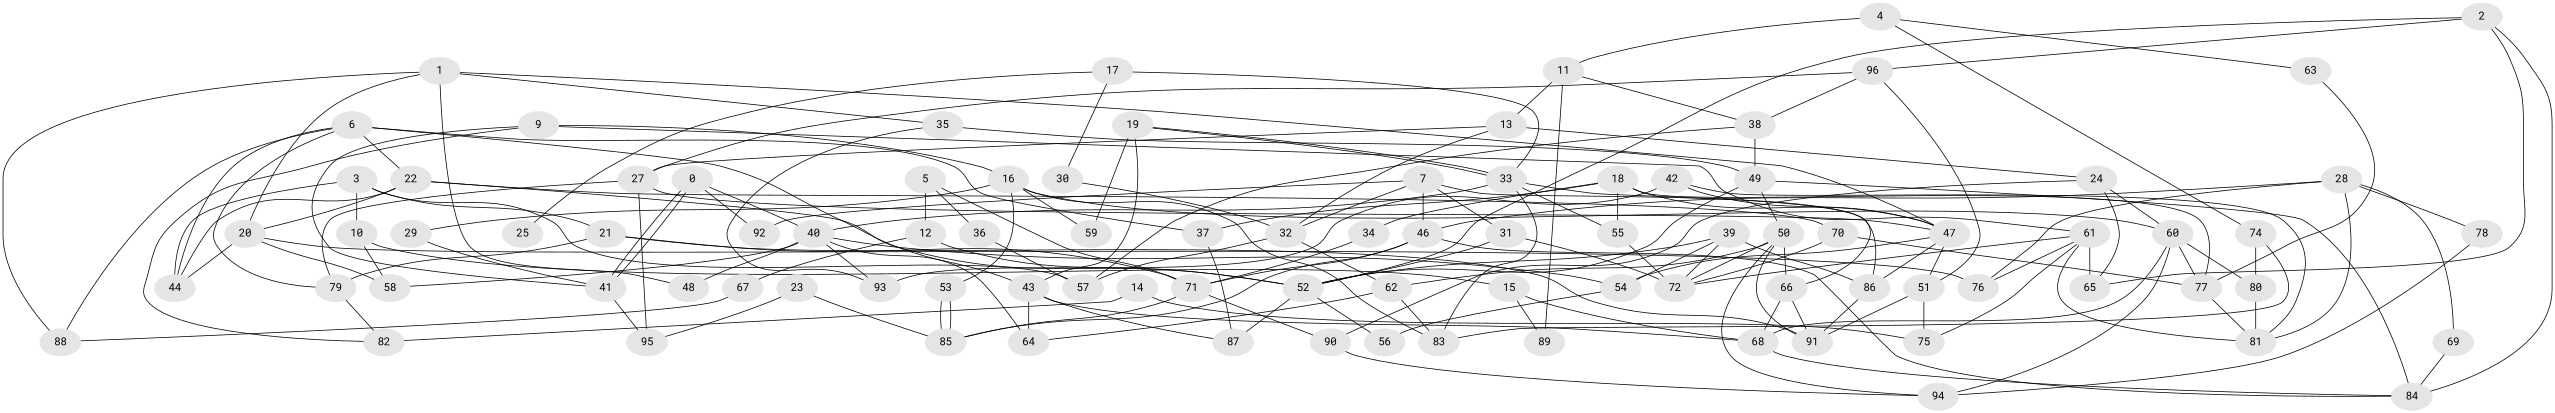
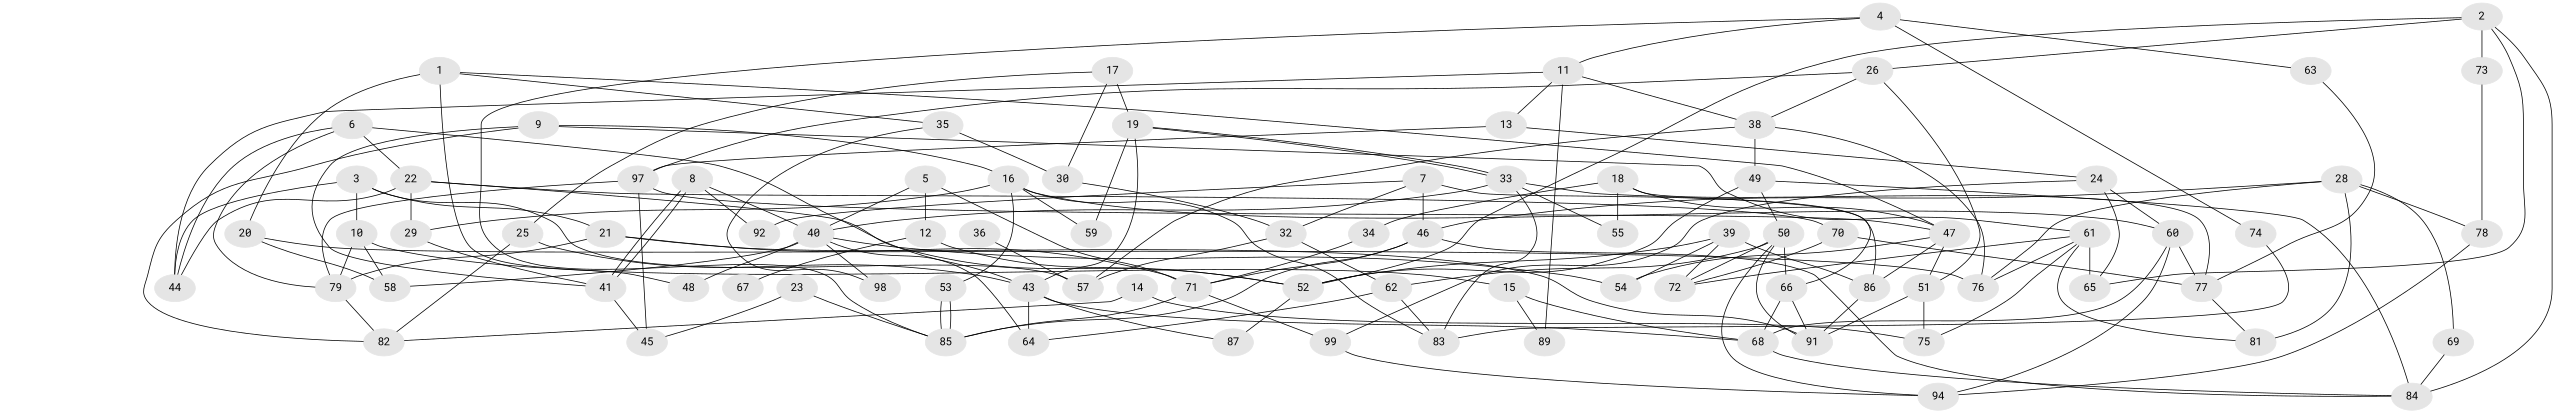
  graph {
    fontname="Roboto Mono"
    node [color=gray90 fontname="Roboto Mono" style=filled]
    edge [fontname="Roboto Mono"]
    1
    20
    35
    47
    48
-   88
    58
    76
    49
-   93
+   93 [label=98]
    86
    51
    54
    2
-   26 [label=96]
+   26
    52
    65
+   73
    84
    38
-   27
+   27 [label=97]
    87
-   56
    78
    3
    10
    21
    44
    57
    79
    15
    71
    91
    4
    11
    63
    74
    85
    13
    89
    77
    83
-   80
    5
    12
    36
    67
-   90
+   90 [label=99]
    6
    22
-   37
    43
    29
    70
    68
    64
    82
    7
-   31
    32
    46
    92
    72
    62
-   8 [label=0]
+   8
    40
    41
-   45 [label=95]
+   45
    9
    16
    61
    53
    59
    60
    75
    81
    24
    30
    14
    94
    17
    19
    25
    33
    18
    34
    55
    66
    23
    28
    69
    50
    39
-   42
    1 -- 20
    1 -- 35
    1 -- 47
    1 -- 48
-   1 -- 88
    20 -- 58
    20 -- 76
-   35 -- 49
+   35 -- 30
    35 -- 93
    47 -- 86
    47 -- 51
    47 -- 54
    49 -- 52
    49 -- 84
    49 -- 50
    86 -- 91
    51 -- 91
    51 -- 75
-   54 -- 56
    2 -- 26
    2 -- 52
    2 -- 65
+   2 -- 73
    2 -- 84
    26 -- 51
    26 -- 38
    26 -- 27
    52 -- 87
-   52 -- 56
+   73 -- 78
+   38 -- 76
    38 -- 49
    38 -- 57
    27 -- 47
    27 -- 79
    27 -- 45
    78 -- 94
    3 -- 10
    3 -- 21
    3 -- 44
    3 -- 57
    10 -- 58
+   10 -- 79
    10 -- 15
    21 -- 79
    21 -- 71
    21 -- 91
    79 -- 82
    15 -- 89
    15 -- 68
    71 -- 85
    71 -- 90
    4 -- 11
    4 -- 63
    4 -- 74
+   4 -- 85
    11 -- 38
-   20 -- 44
+   11 -- 44
    11 -- 13
    11 -- 89
    63 -- 77
    74 -- 83
-   74 -- 80
    13 -- 27
-   13 -- 32
    13 -- 24
    77 -- 81
-   80 -- 81
    5 -- 71
    5 -- 12
-   5 -- 36
+   5 -- 40
    12 -- 52
    12 -- 67
    36 -- 57
-   67 -- 88
    90 -- 94
-   6 -- 88
    6 -- 44
    6 -- 79
    6 -- 22
-   6 -- 37
    6 -- 43
    22 -- 52
    22 -- 44
-   22 -- 20
+   22 -- 29
    22 -- 70
-   37 -- 87
    43 -- 87
    43 -- 68
    43 -- 64
    29 -- 41
    70 -- 77
    70 -- 72
    68 -- 84
    7 -- 86
-   7 -- 31
    7 -- 32
    7 -- 46
    7 -- 92
-   31 -- 52
-   31 -- 72
    32 -- 57
    32 -- 62
    46 -- 84
    46 -- 71
    46 -- 85
    62 -- 83
    62 -- 64
    8 -- 92
    8 -- 40
    8 -- 41
    8 -- 41
    40 -- 48
    40 -- 58
    40 -- 93
    40 -- 54
    40 -- 64
    41 -- 45
    9 -- 82
    9 -- 41
    9 -- 16
    9 -- 61
    16 -- 83
    16 -- 29
    16 -- 53
    16 -- 59
    16 -- 60
    61 -- 76
    61 -- 65
    61 -- 72
    61 -- 75
    61 -- 81
    53 -- 85
    53 -- 85
    60 -- 77
-   60 -- 80
    60 -- 68
    60 -- 94
    24 -- 65
    24 -- 90
    24 -- 60
    30 -- 32
    14 -- 82
    14 -- 75
    17 -- 30
-   17 -- 33
+   17 -- 19
    17 -- 25
    19 -- 43
    19 -- 59
    19 -- 33
    19 -- 33
+   25 -- 43
+   25 -- 82
    33 -- 83
    33 -- 40
    33 -- 55
    33 -- 66
    18 -- 47
    18 -- 77
-   18 -- 37
    18 -- 34
    18 -- 55
    34 -- 71
-   55 -- 72
    66 -- 91
    66 -- 68
    23 -- 85
    23 -- 45
    28 -- 76
    28 -- 78
    28 -- 46
    28 -- 81
    28 -- 69
    69 -- 84
    50 -- 91
    50 -- 72
    50 -- 62
    50 -- 94
    50 -- 66
    39 -- 86
    39 -- 54
    39 -- 52
    39 -- 72
-   42 -- 47
-   42 -- 93
-   42 -- 81
  }
